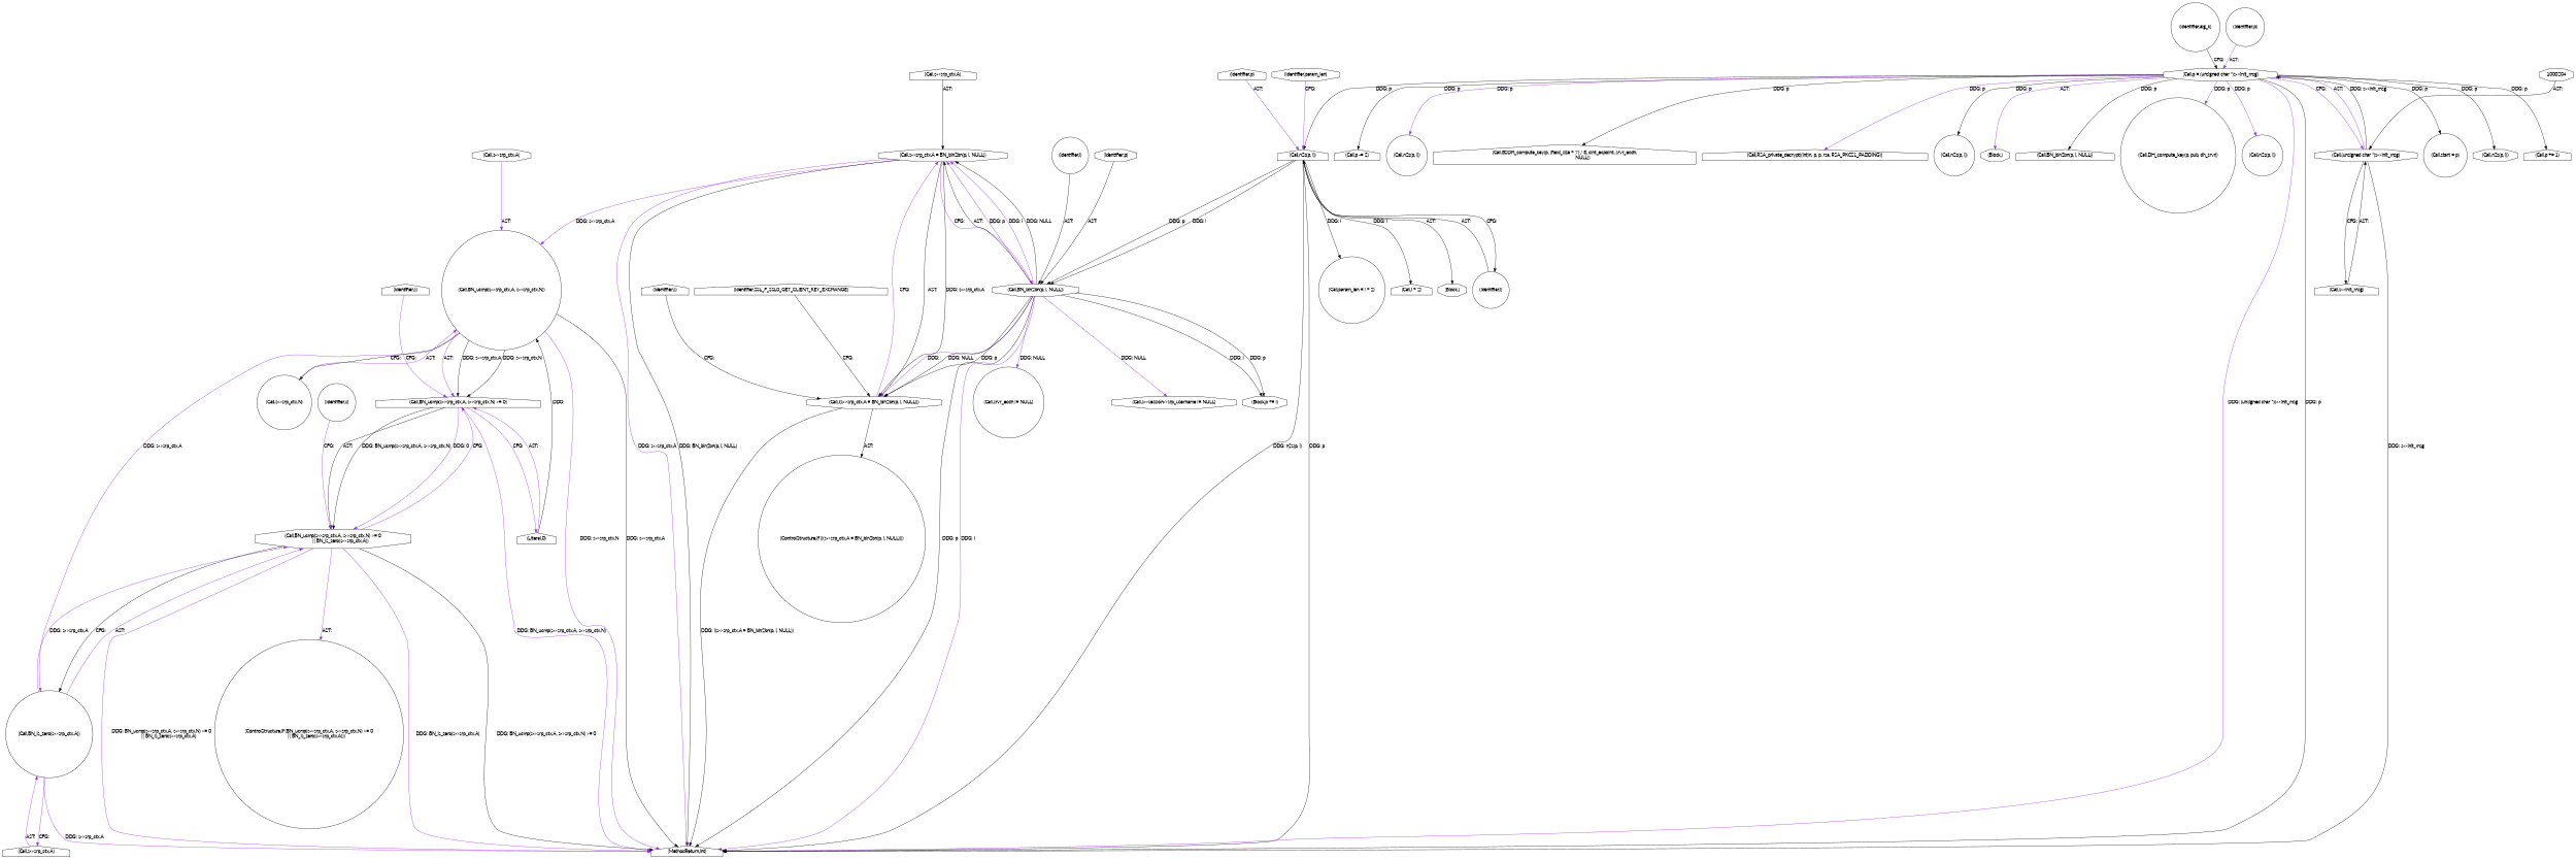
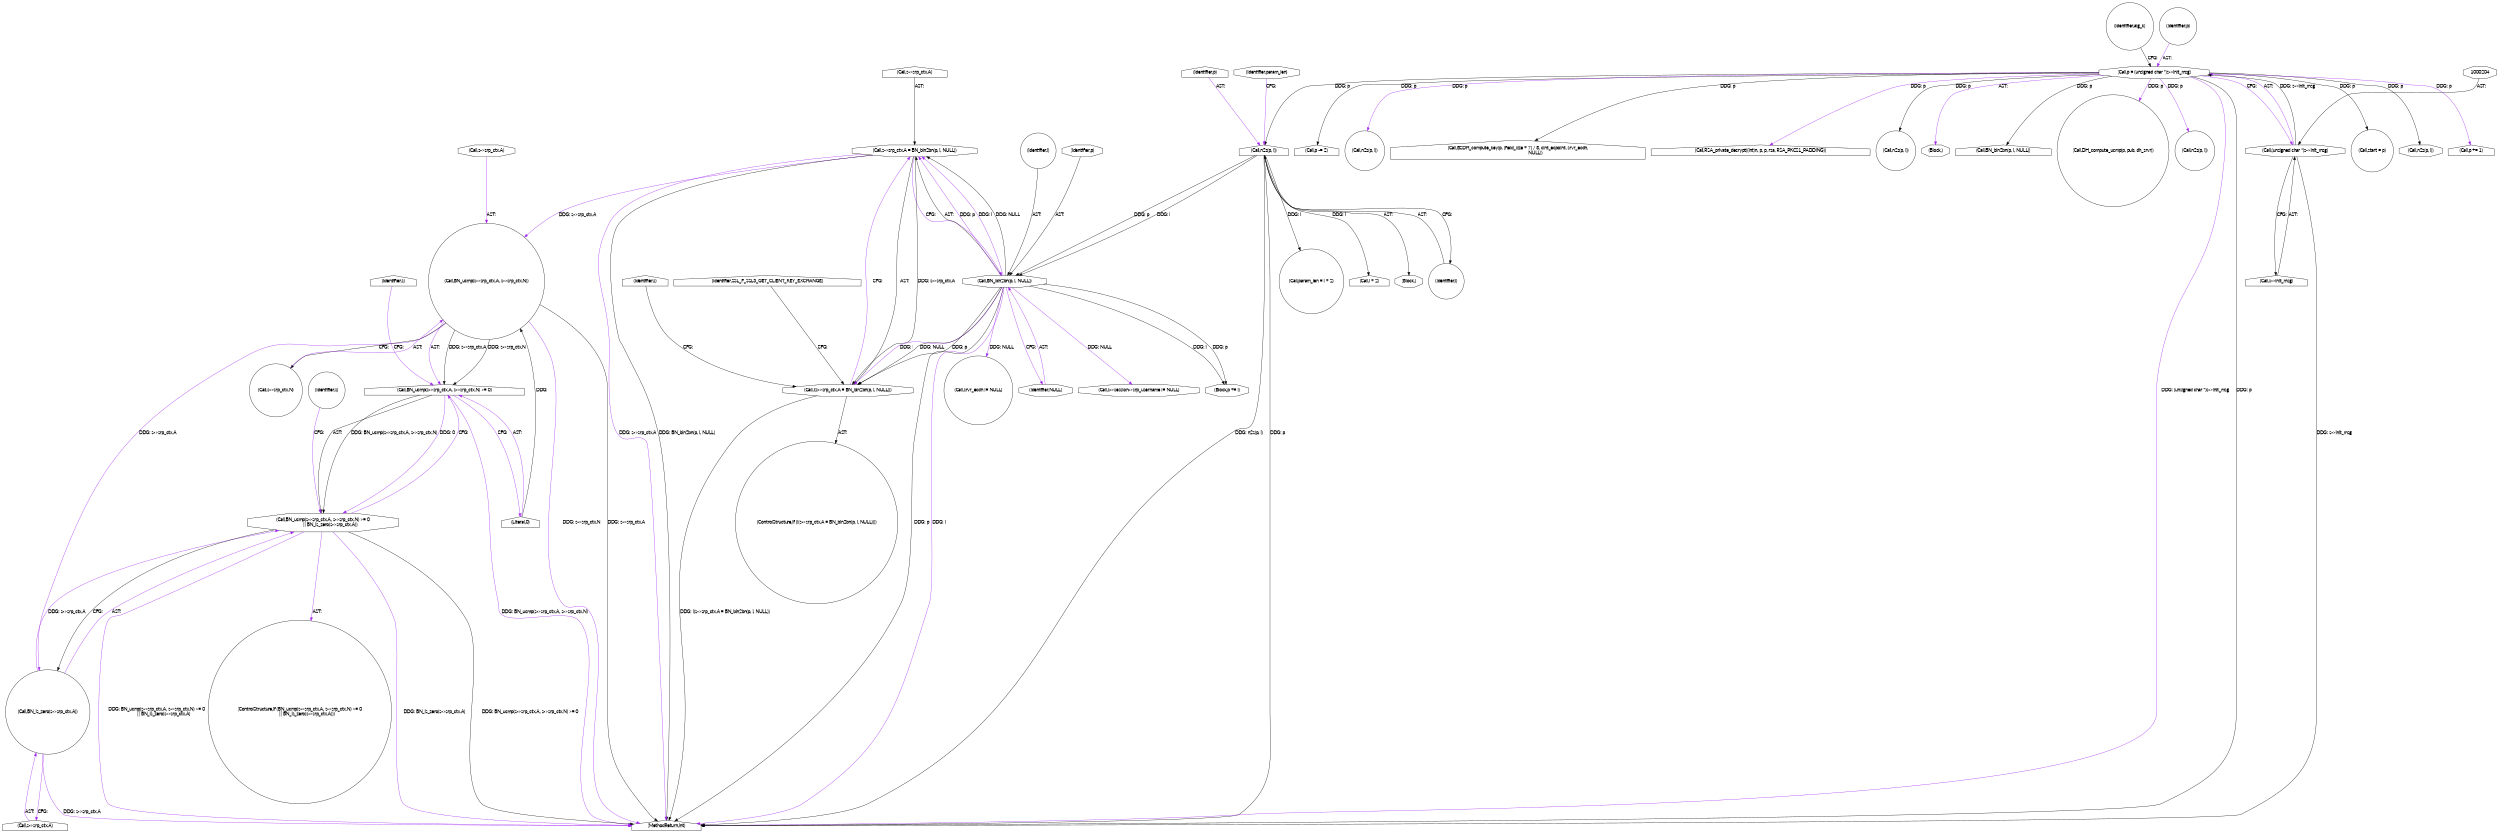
  digraph {
    fontname=Lato
    node [fontname=Lato shape=circle]
    edge [color=black fontname=Lato]
    n1 [label="(Call,s->srp_ctx.A = BN_bin2bn(p, i, NULL))" shape=octagon]
    n2 [label="(Call,BN_bin2bn(p, i, NULL))" shape=octagon]
    n3 [label="(Call,!(s->srp_ctx.A = BN_bin2bn(p, i, NULL)))" shape=octagon]
    n4 [label="(Call,BN_ucmp(s->srp_ctx.A, s->srp_ctx.N))"]
    n5 [label="(MethodReturn,int)" shape=house]
    n6 [label="(Call,srvr_ecdh != NULL)"]
+   n7 [label="(Identifier,NULL)" shape=octagon]
    n8 [label="(Call,s->session->srp_username != NULL)" shape=octagon]
    n9 [label="(Block,p += i)" shape=octagon]
    n10 [label="(ControlStructure,if (!(s->srp_ctx.A = BN_bin2bn(p, i, NULL))))"]
    n11 [label="(Call,BN_ucmp(s->srp_ctx.A, s->srp_ctx.N) >= 0)" shape=house]
    n12 [label="(Call,BN_is_zero(s->srp_ctx.A))"]
    n13 [label="(Call,s->srp_ctx.N)"]
    n14 [label="(Call,n2s(p, i))" shape=house]
    n15 [label="(Block,)" shape=octagon]
    n16 [label="(Identifier,i)"]
    n17 [label="(Call,param_len = i + 2)"]
    n18 [label="(Call,i + 2)" shape=house]
    n19 [label="(Call,p = (unsigned char *)s->init_msg)" shape=octagon]
    n20 [label="(Call,(unsigned char *)s->init_msg)" shape=octagon]
    n21 [label="(Call,start = p)"]
    n22 [label="(Call,n2s(p, i))" shape=octagon]
    n23 [label="(Call,p += 1)" shape=house]
    n24 [label="(Call,p -= 2)" shape=house]
    n25 [label="(Call,n2s(p, i))"]
    n26 [label="(Call,ECDH_compute_key(p, (field_size + 7) / 8, clnt_ecpoint, srvr_ecdh,\n                             NULL))" shape=house]
    n27 [label="(Call,RSA_private_decrypt((int)n, p, p, rsa, RSA_PKCS1_PADDING))" shape=house]
    n28 [label="(Call,n2s(p, i))"]
    n29 [label="(Block,)" shape=octagon]
    n30 [label="(Call,BN_bin2bn(p, i, NULL))" shape=house]
-   n31 [label="(Call,DH_compute_key(p, pub, dh_srvr))"]
+   n31 [label="(Call,DH_compute_ucmp(p, pub, dh_srvr))"]
    n32 [label="(Call,n2s(p, i))"]
    n33 [label="(Call,s->init_msg)" shape=house]
    n34 [label="(Call,BN_ucmp(s->srp_ctx.A, s->srp_ctx.N) >= 0\n            || BN_is_zero(s->srp_ctx.A))" shape=octagon]
    n35 [label="(Literal,0)" shape=house]
    n36 [label="(Call,s->srp_ctx.A)" shape=house]
    n37 [label="(ControlStructure,if (BN_ucmp(s->srp_ctx.A, s->srp_ctx.N) >= 0\n            || BN_is_zero(s->srp_ctx.A)))"]
    n38 [label="(Identifier,s)" shape=house]
    n39 [label="(Call,s->srp_ctx.A)" shape=octagon]
    n40 [label="(Identifier,i)"]
    n41 [label="(Identifier,s)" shape=house]
    n42 [label="(Identifier,alg_k)"]
    n43 [label="(Identifier,s)"]
    n44 [label="(Identifier,p)" shape=octagon]
    n45 [label="(Identifier,param_len)" shape=octagon]
    n46 [label="(Call,s->srp_ctx.A)" shape=house]
    n47 [label="(Identifier,p)"]
-   n48 [label="(Identifier,SSL_F_SSL0_GET_CLIENT_KEY_EXCHANGE)" shape=house]
+   n48 [label="(Identifier,SSL_F_SSL3_GET_CLIENT_KEY_EXCHANGE)" shape=house]
    n49 [label="(Identifier,p)" shape=house]
    1000204 [shape=octagon]
    n1 -> n2 [color=purple label="CFG: "]
    n1 -> n3 [label="AST: "]
    n1 -> n3 [label="DDG: s->srp_ctx.A"]
    n1 -> n4 [color=purple label="DDG: s->srp_ctx.A"]
    n1 -> n5 [label="DDG: BN_bin2bn(p, i, NULL)"]
    n1 -> n5 [color=purple label="DDG: s->srp_ctx.A"]
    n2 -> n1 [label="AST: "]
    n2 -> n1 [color=purple label="DDG: p"]
    n2 -> n1 [color=purple label="DDG: i"]
    n2 -> n1 [label="DDG: NULL"]
    n2 -> n3 [label="DDG: p"]
    n2 -> n3 [color=purple label="DDG: i"]
    n2 -> n3 [label="DDG: NULL"]
    n2 -> n5 [label="DDG: p"]
    n2 -> n5 [color=purple label="DDG: i"]
    n2 -> n6 [color=purple label="DDG: NULL"]
+   n2 -> n7 [color=purple label="CFG: "]
    n2 -> n8 [color=purple label="DDG: NULL"]
    n2 -> n9 [label="DDG: i"]
    n2 -> n9 [label="DDG: p"]
    n3 -> n1 [color=purple label="CFG: "]
    n3 -> n5 [label="DDG: !(s->srp_ctx.A = BN_bin2bn(p, i, NULL))"]
    n3 -> n10 [label="AST: "]
    n4 -> n5 [label="DDG: s->srp_ctx.A"]
    n4 -> n5 [color=purple label="DDG: s->srp_ctx.N"]
    n4 -> n11 [color=purple label="AST: "]
    n4 -> n11 [label="DDG: s->srp_ctx.A"]
    n4 -> n11 [label="DDG: s->srp_ctx.N"]
    n4 -> n12 [color=purple label="DDG: s->srp_ctx.A"]
    n4 -> n13 [label="CFG: "]
+   n7 -> n2 [color=purple label="AST: "]
    n11 -> n5 [color=purple label="DDG: BN_ucmp(s->srp_ctx.A, s->srp_ctx.N)"]
    n11 -> n34 [label="AST: "]
    n11 -> n34 [label="DDG: BN_ucmp(s->srp_ctx.A, s->srp_ctx.N)"]
    n11 -> n34 [color=purple label="DDG: 0"]
    n11 -> n35 [color=purple label="CFG: "]
    n12 -> n5 [color=purple label="DDG: s->srp_ctx.A"]
    n12 -> n34 [color=purple label="AST: "]
    n12 -> n34 [color=purple label="DDG: s->srp_ctx.A"]
    n12 -> n36 [color=purple label="CFG: "]
    n13 -> n4 [color=purple label="AST: "]
    n14 -> n2 [label="DDG: p"]
    n14 -> n2 [label="DDG: i"]
    n14 -> n5 [label="DDG: p"]
    n14 -> n5 [label="DDG: n2s(p, i)"]
    n14 -> n15 [label="AST: "]
    n14 -> n16 [label="CFG: "]
    n14 -> n17 [label="DDG: i"]
    n14 -> n18 [label="DDG: i"]
    n16 -> n14 [label="AST: "]
    n19 -> n5 [color=purple label="DDG: (unsigned char *)s->init_msg"]
    n19 -> n5 [label="DDG: p"]
    n19 -> n14 [label="DDG: p"]
    n19 -> n20 [color=purple label="CFG: "]
    n19 -> n21 [label="DDG: p"]
    n19 -> n22 [label="DDG: p"]
-   n19 -> n23 [label="DDG: p"]
+   n19 -> n23 [color=purple label="DDG: p"]
    n19 -> n24 [label="DDG: p"]
    n19 -> n25 [color=purple label="DDG: p"]
    n19 -> n26 [label="DDG: p"]
    n19 -> n27 [color=purple label="DDG: p"]
    n19 -> n28 [label="DDG: p"]
    n19 -> n29 [color=purple label="AST: "]
    n19 -> n30 [label="DDG: p"]
    n19 -> n31 [color=purple label="DDG: p"]
    n19 -> n32 [color=purple label="DDG: p"]
    n20 -> n5 [label="DDG: s->init_msg"]
    n20 -> n19 [color=purple label="AST: "]
    n20 -> n19 [label="DDG: s->init_msg"]
    n20 -> n33 [label="CFG: "]
    n33 -> n20 [label="AST: "]
    n34 -> n5 [label="DDG: BN_ucmp(s->srp_ctx.A, s->srp_ctx.N) >= 0"]
    n34 -> n5 [color=purple label="DDG: BN_ucmp(s->srp_ctx.A, s->srp_ctx.N) >= 0\n            || BN_is_zero(s->srp_ctx.A)"]
    n34 -> n5 [color=purple label="DDG: BN_is_zero(s->srp_ctx.A)"]
    n34 -> n11 [color=purple label="CFG: "]
    n34 -> n12 [label="CFG: "]
    n34 -> n37 [color=purple label="AST: "]
    n35 -> n4 [label="DDG: "]
    n35 -> n11 [color=purple label="AST: "]
    n36 -> n12 [color=purple label="AST: "]
    n38 -> n3 [label="CFG: "]
    n39 -> n4 [color=purple label="AST: "]
    n40 -> n2 [label="AST: "]
    n41 -> n11 [color=purple label="CFG: "]
    n42 -> n19 [label="CFG: "]
    n43 -> n34 [color=purple label="CFG: "]
    n44 -> n2 [label="AST: "]
    n45 -> n14 [color=purple label="CFG: "]
    n46 -> n1 [label="AST: "]
    n47 -> n19 [color=purple label="AST: "]
    n48 -> n3 [label="CFG: "]
    n49 -> n14 [color=purple label="AST: "]
    1000204 -> n20 [label="AST: "]
  }
